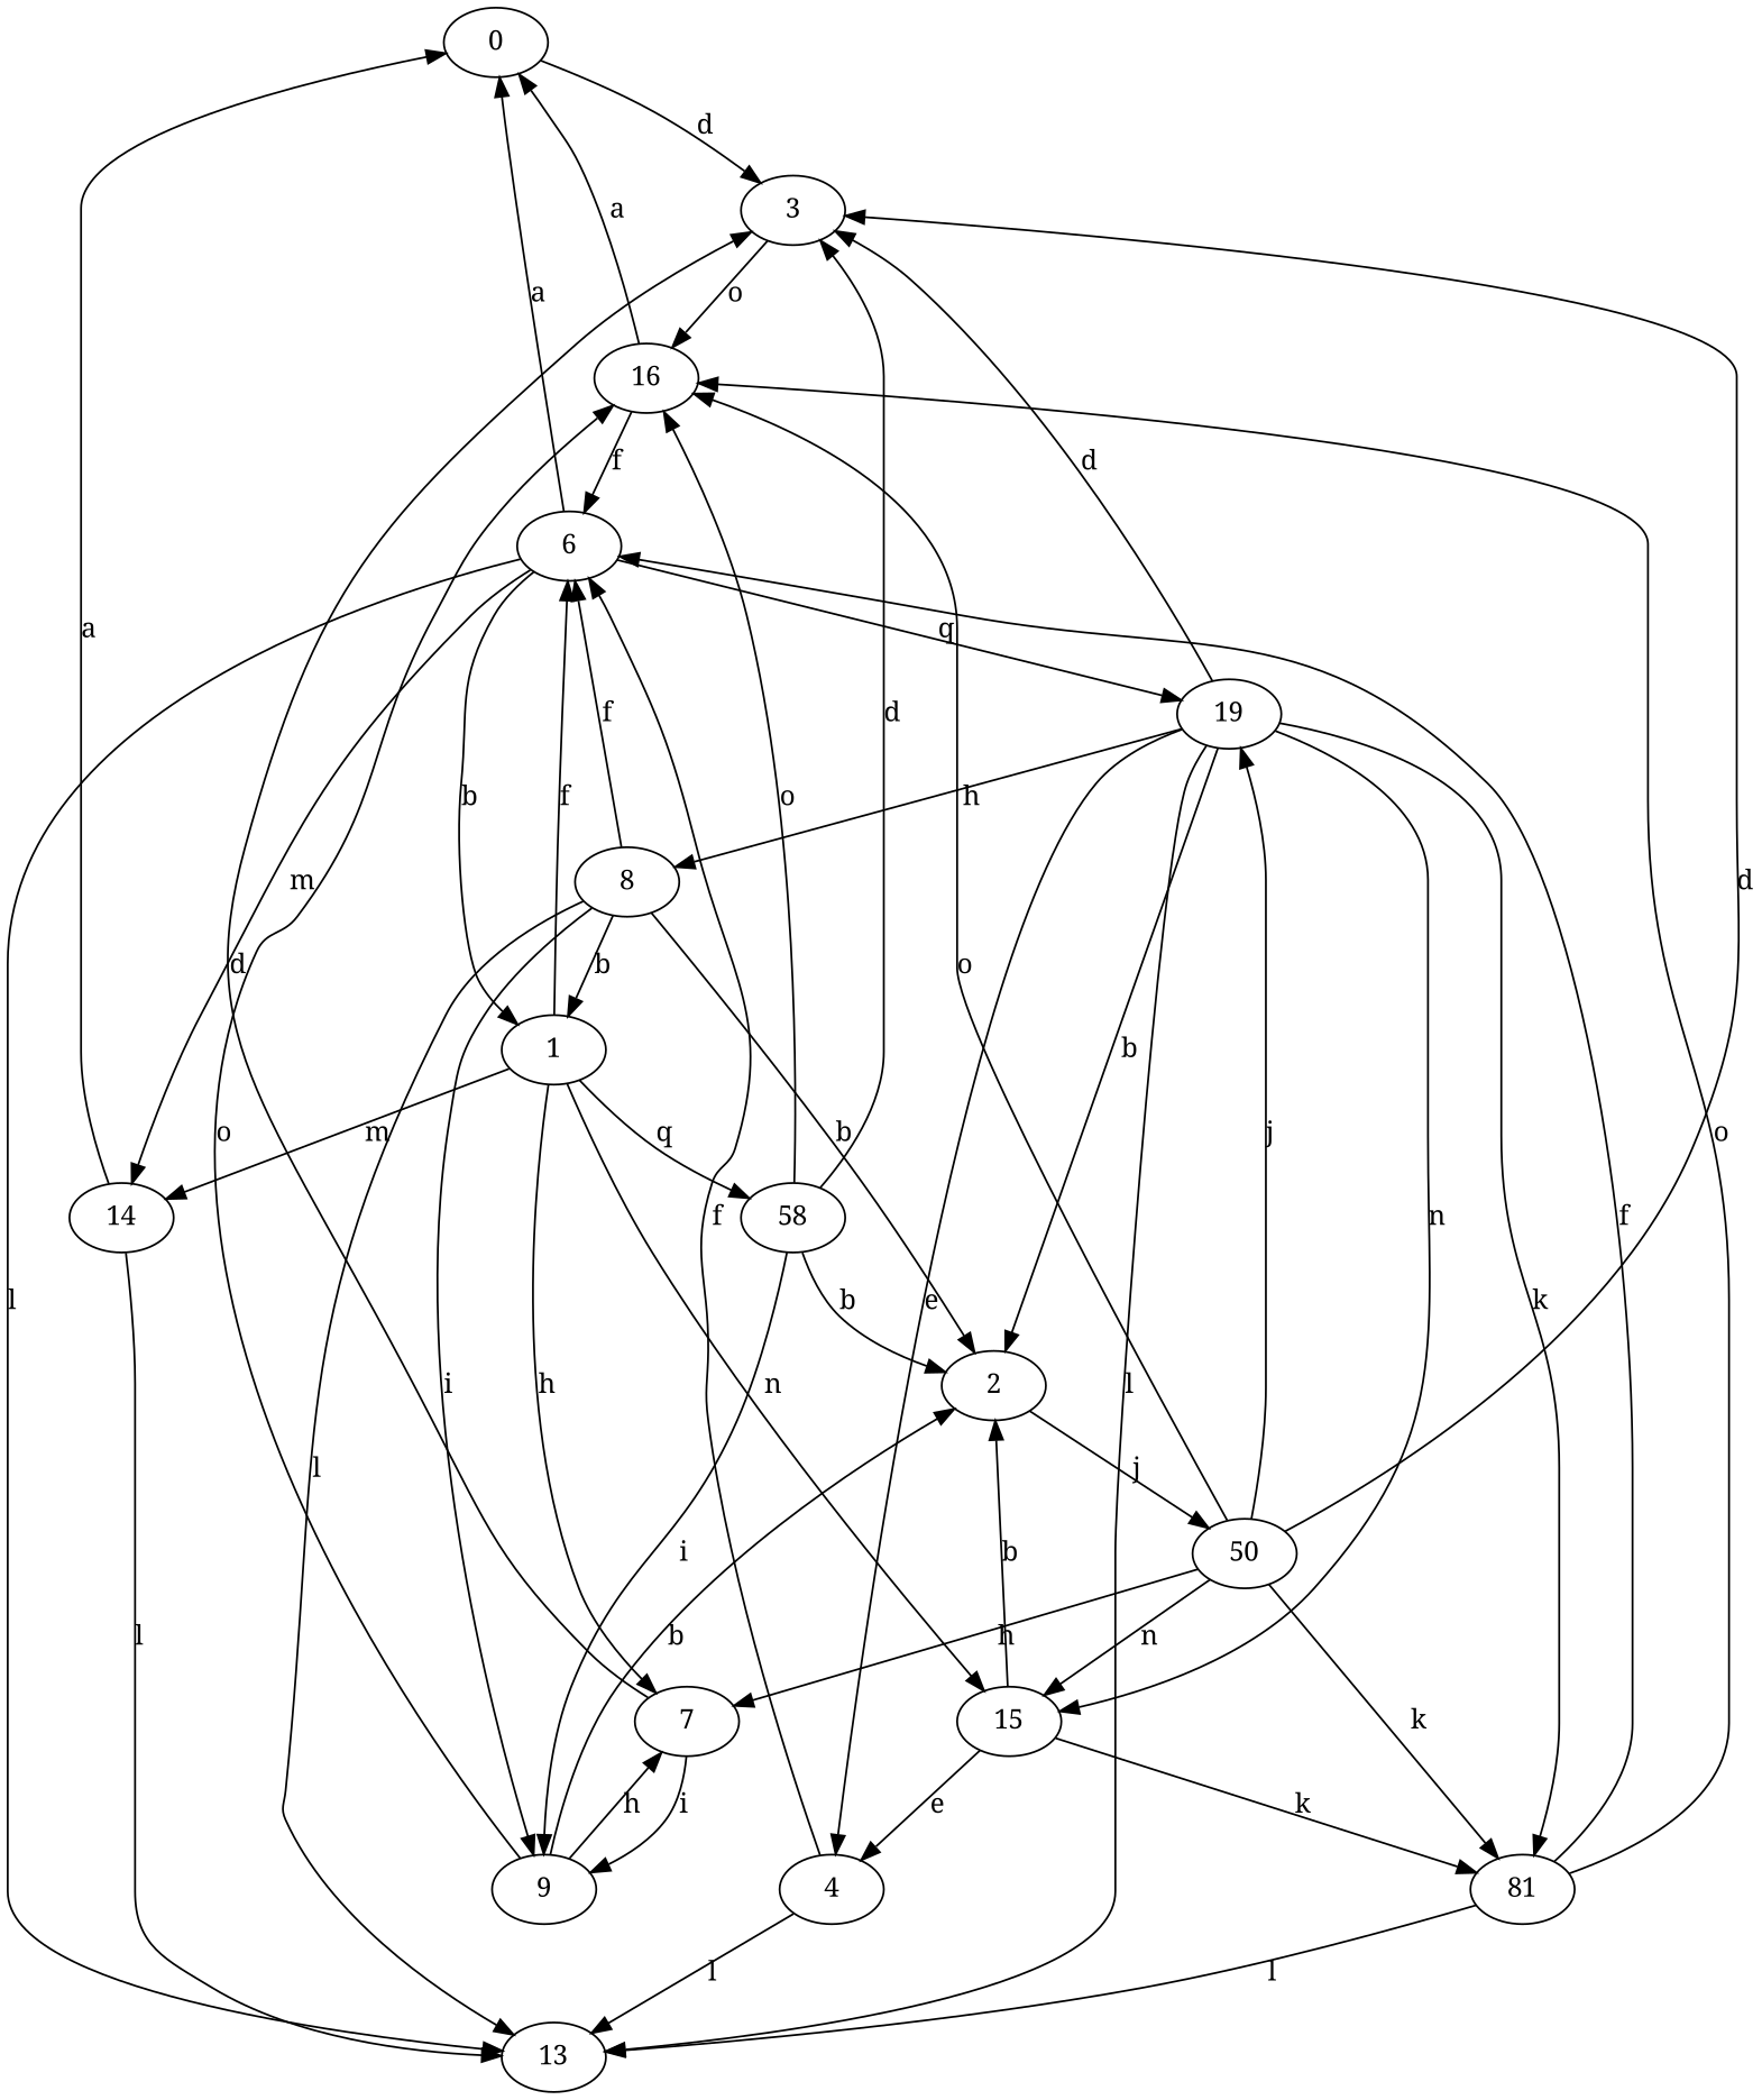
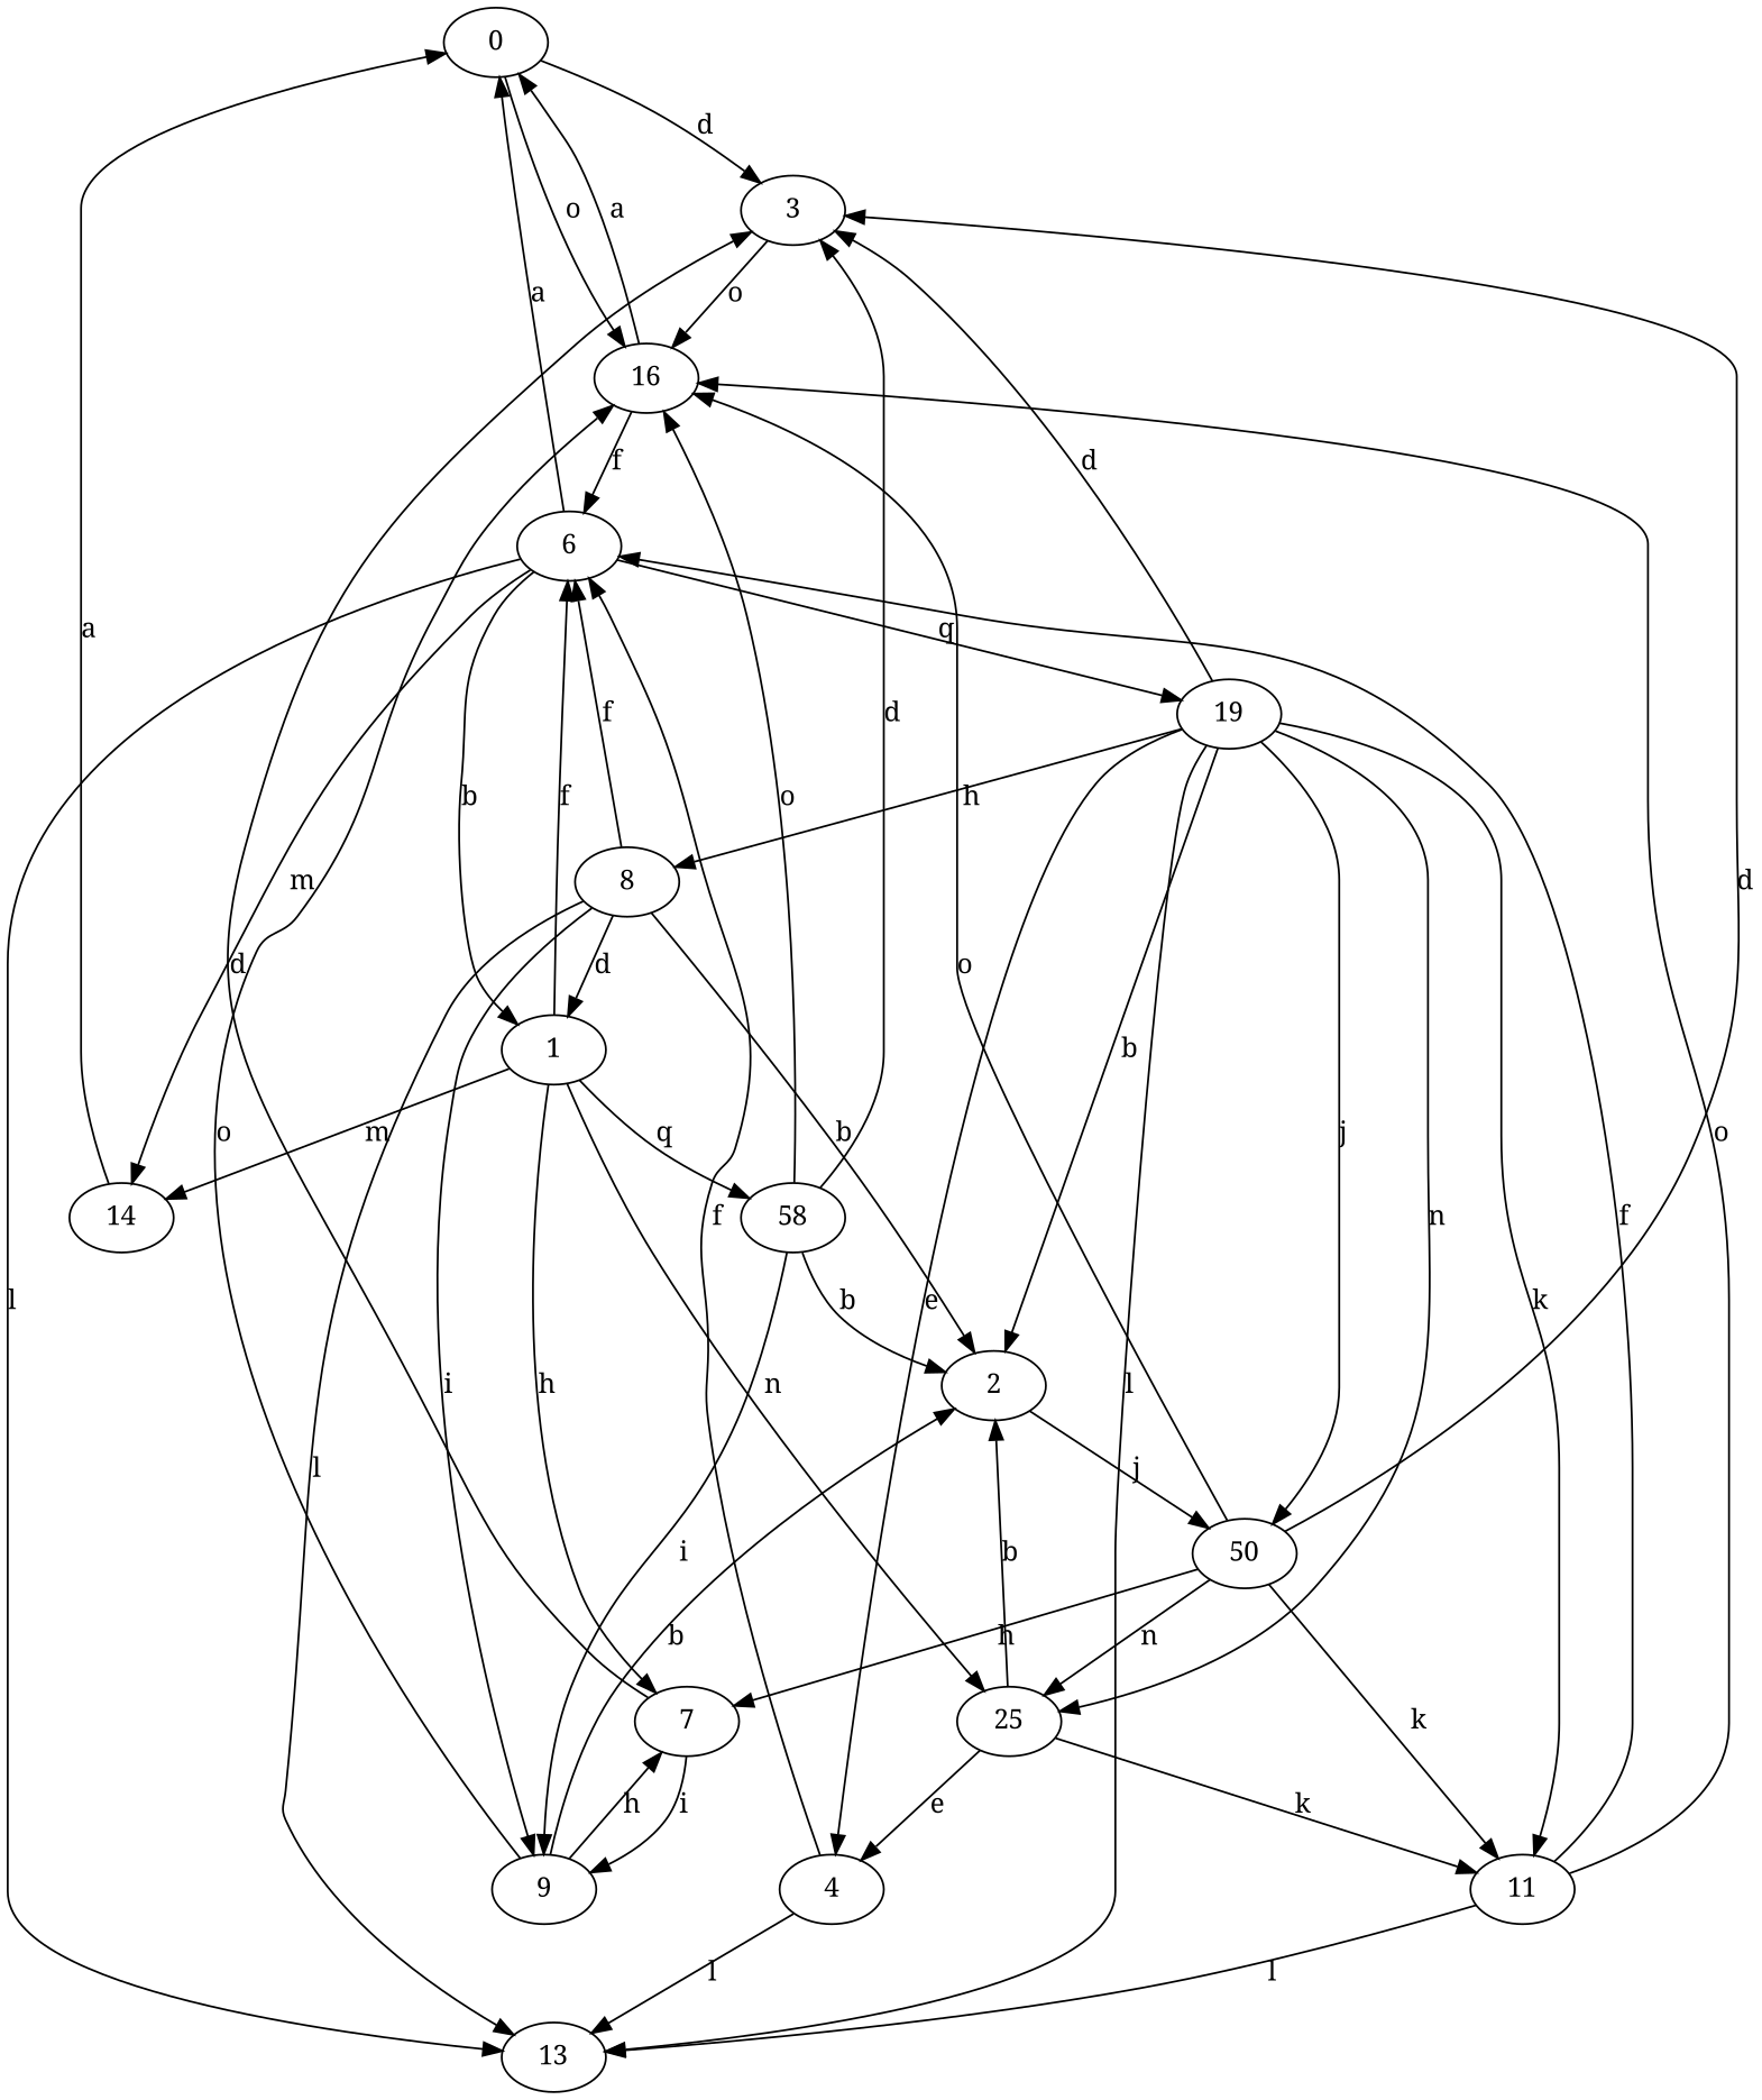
  strict digraph {
    fontname="Noto Serif"
    node [fontname="Noto Serif"]
    edge [fontname="Noto Serif"]
    0
    3
    16
    6
    1
    7
    14
-   15
+   15 [label=25]
    n9 [label=58]
    13
    19
    9
    2
    4
-   11 [label=81]
+   11
    n16 [label=50]
    8
    0 -> 3 [label=d]
+   0 -> 16 [label=o]
    3 -> 16 [label=o]
    16 -> 0 [label=a]
    16 -> 6 [label=f]
    6 -> 0 [label=a]
    6 -> 1 [label=b]
    6 -> 14 [label=m]
    6 -> 13 [label=l]
    6 -> 19 [label=q]
    1 -> 6 [label=f]
    1 -> 7 [label=h]
    1 -> 14 [label=m]
    1 -> 15 [label=n]
    1 -> n9 [label=q]
    7 -> 3 [label=d]
    7 -> 9 [label=i]
    14 -> 0 [label=a]
-   14 -> 13 [label=l]
    15 -> 2 [label=b]
    15 -> 4 [label=e]
    15 -> 11 [label=k]
    n9 -> 3 [label=d]
    n9 -> 16 [label=o]
    n9 -> 9 [label=i]
    n9 -> 2 [label=b]
    19 -> 3 [label=d]
    19 -> 15 [label=n]
    19 -> 13 [label=l]
    19 -> 2 [label=b]
    19 -> 4 [label=e]
    19 -> 11 [label=k]
-   n16 -> 19 [label=j]
+   19 -> n16 [label=j]
    19 -> 8 [label=h]
    9 -> 16 [label=o]
    9 -> 7 [label=h]
    9 -> 2 [label=b]
    2 -> n16 [label=j]
    4 -> 6 [label=f]
    4 -> 13 [label=l]
    11 -> 16 [label=o]
    11 -> 6 [label=f]
    11 -> 13 [label=l]
    n16 -> 3 [label=d]
    n16 -> 16 [label=o]
    n16 -> 7 [label=h]
    n16 -> 15 [label=n]
    n16 -> 11 [label=k]
    8 -> 6 [label=f]
-   8 -> 1 [label=b]
+   8 -> 1 [label=d]
    8 -> 13 [label=l]
    8 -> 9 [label=i]
    8 -> 2 [label=b]
  }
